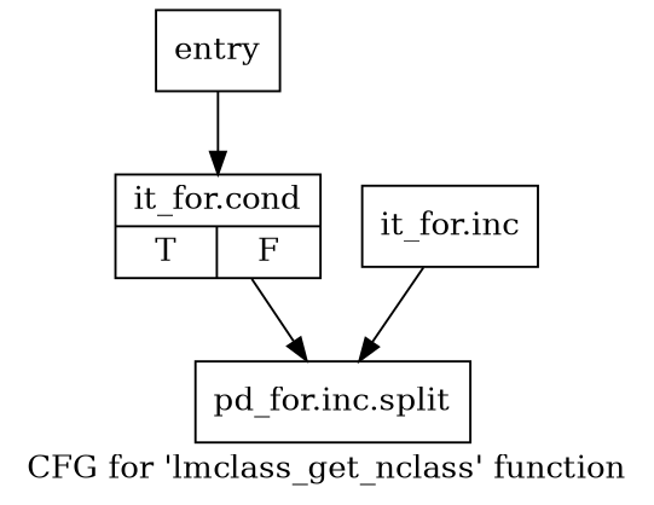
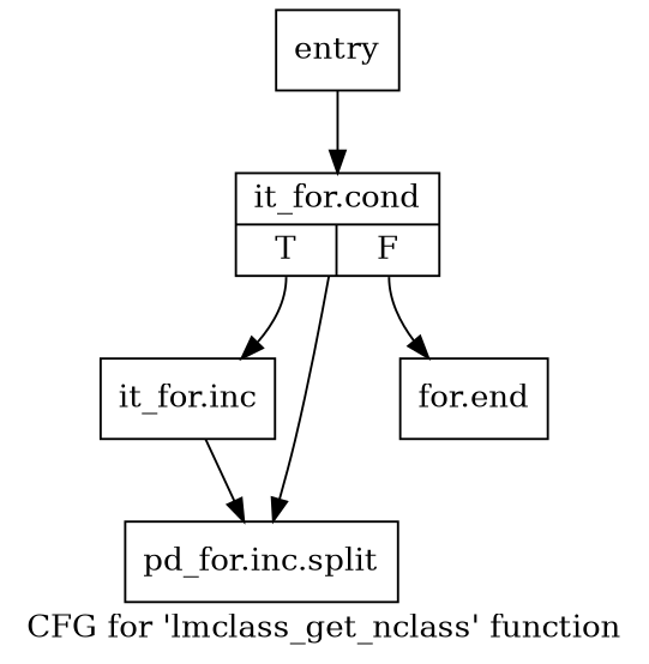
  digraph {
    label="CFG for 'lmclass_get_nclass' function"
    node [shape=record]
    n1 [label="{entry}"]
    n2 [label="{it_for.cond|{<s0>T|<s1>F}}"]
    n3 [label="{it_for.inc}"]
+   n4 [label="{for.end}"]
    n5 [label="{pd_for.inc.split}"]
    n1 -> n2
+   n2 -> n3 [tailport=s0]
+   n2 -> n4 [tailport=s1]
    n2 -> n5
    n3 -> n5
  }
